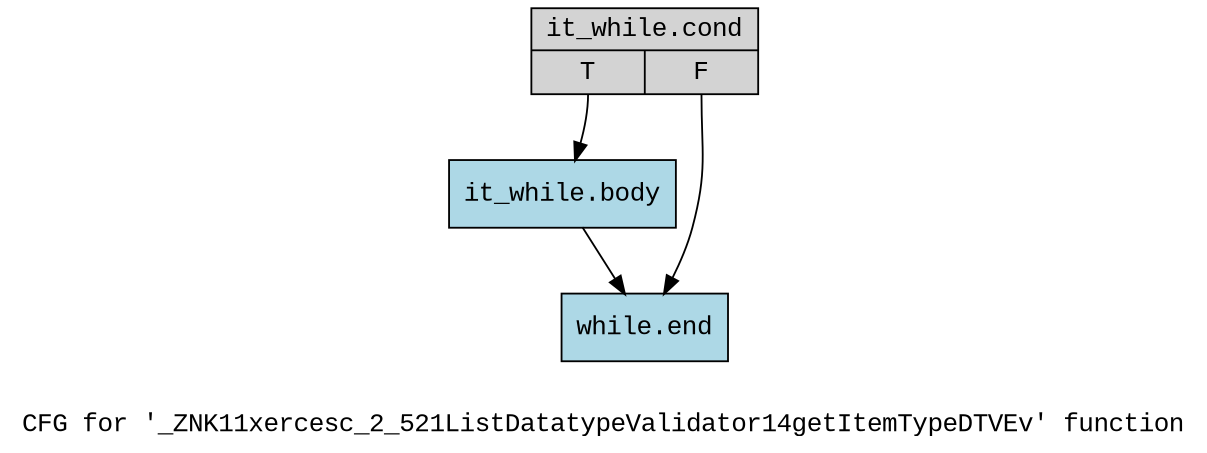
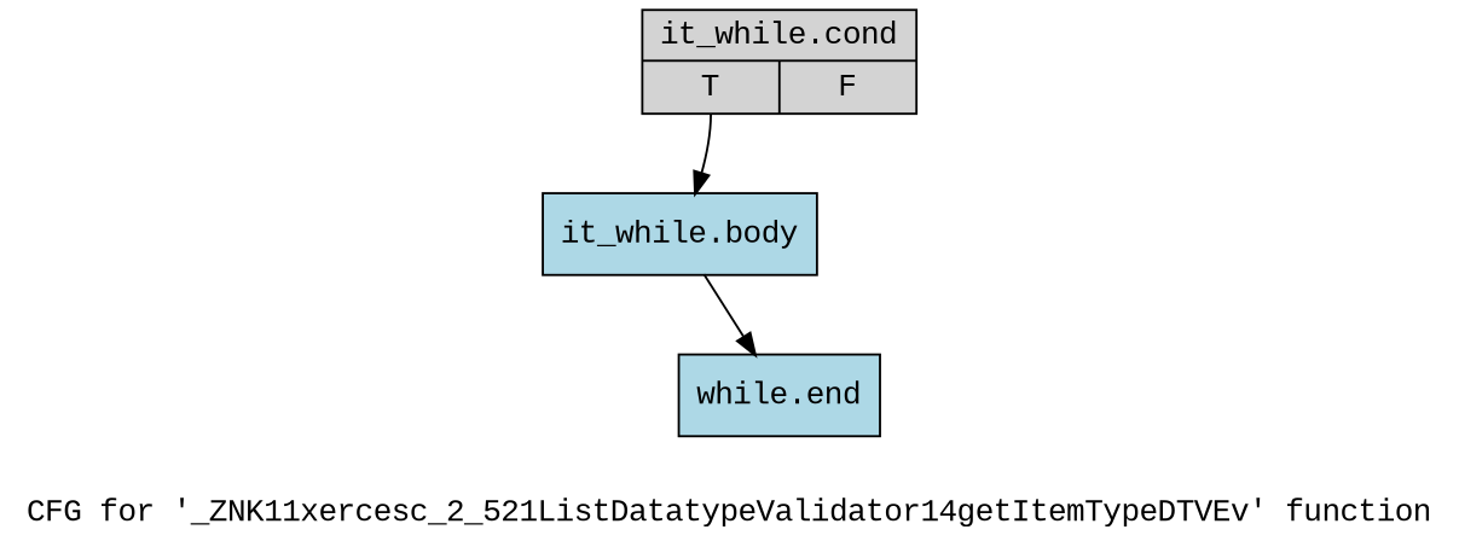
  digraph {
    fontname="Liberation Mono"
    label="CFG for '_ZNK11xercesc_2_521ListDatatypeValidator14getItemTypeDTVEv' function"
    node [fillcolor=lightblue fontname="Liberation Mono" shape=record style=filled]
    edge [fontname="Liberation Mono"]
    n1 [fillcolor=lightgrey label="{it_while.cond|{<s0>T|<s1>F}}"]
    n2 [label="{it_while.body}"]
    n3 [label="{while.end}"]
    n1 -> n2 [tailport=s0]
-   n1 -> n3 [tailport=s1]
    n2 -> n3
  }
